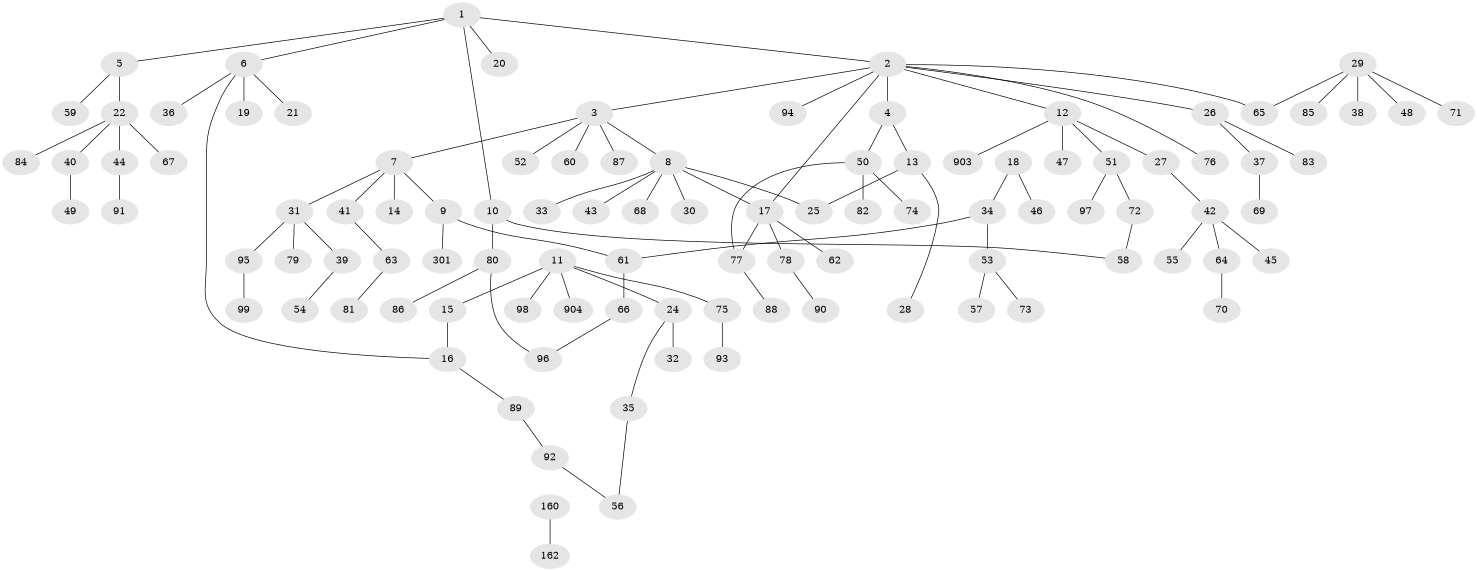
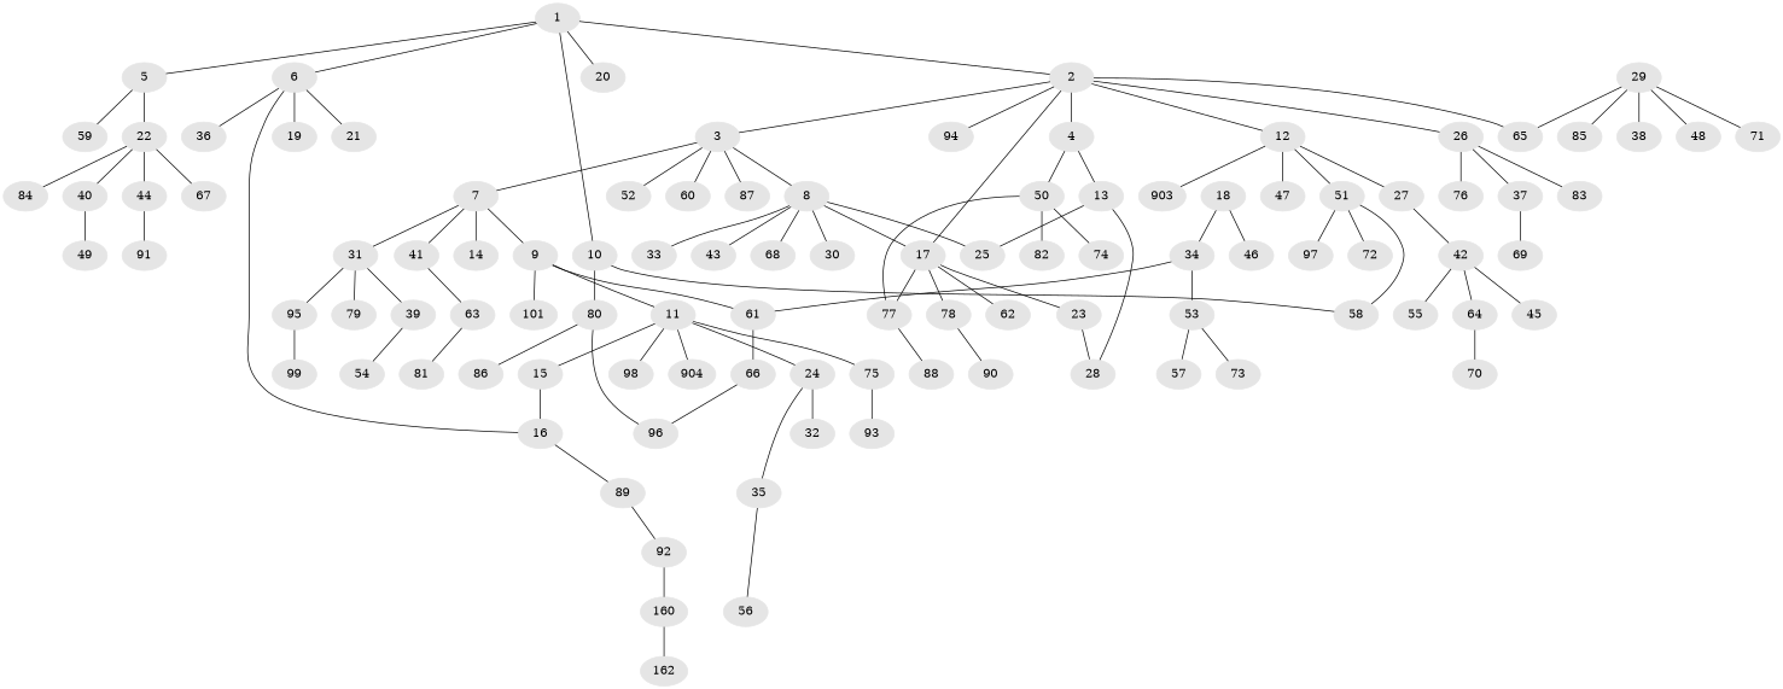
  graph {
    node [color=gray90 style=filled]
    1
    2
    5
    6
    10
    20
    3
    4
    12
    17
    26
    65
    76
    94
    22
    59
    16
    19
    21
    36
    58
    80
    7
    8
    52
    60
    87
    13
    50
    27
    47
    51
    n33 [label=903]
+   23
    62
    77
    78
    37
    83
    9
    14
    31
    41
    25
    30
    33
    43
    68
    28
    74
    82
    40
    44
    67
    84
    89
    11
    61
-   101 [label=301]
+   101
    39
    79
    95
    63
    15
    24
    75
    98
    n68 [label=904]
    66
    96
    86
    32
    35
    93
    18
    34
    46
    42
    72
    97
    92
    88
    90
    53
    49
    91
    29
    38
    48
    71
    85
    56
    69
    45
    55
    64
    54
    99
    57
    73
    81
    70
    n103 [label=160]
    n104 [label=162]
    1 -- 2
    1 -- 5
    1 -- 6
    1 -- 10
    1 -- 20
    2 -- 3
    2 -- 4
    2 -- 12
    2 -- 17
    2 -- 26
    2 -- 65
-   2 -- 76
+   26 -- 76
    2 -- 94
    5 -- 22
    5 -- 59
    6 -- 16
    6 -- 19
    6 -- 21
    6 -- 36
    10 -- 58
    10 -- 80
    3 -- 7
    3 -- 8
    3 -- 52
    3 -- 60
    3 -- 87
    4 -- 13
    4 -- 50
    12 -- 27
    12 -- 47
    12 -- 51
    12 -- n33
+   17 -- 23
    17 -- 62
    17 -- 77
    17 -- 78
    26 -- 37
    26 -- 83
    22 -- 40
    22 -- 44
    22 -- 67
    22 -- 84
    16 -- 89
    80 -- 96
    80 -- 86
    7 -- 9
    7 -- 14
    7 -- 31
    7 -- 41
    8 -- 17
    8 -- 25
    8 -- 30
    8 -- 33
    8 -- 43
    8 -- 68
    13 -- 25
    13 -- 28
    50 -- 77
    50 -- 74
    50 -- 82
    27 -- 42
-   72 -- 58
+   51 -- 58
    51 -- 72
    51 -- 97
+   23 -- 28
    77 -- 88
    78 -- 90
    37 -- 69
+   9 -- 11
    9 -- 61
    9 -- 101
    31 -- 39
    31 -- 79
    31 -- 95
    41 -- 63
    40 -- 49
    44 -- 91
    89 -- 92
    11 -- 15
    11 -- 24
    11 -- 75
    11 -- 98
    11 -- n68
    61 -- 66
    39 -- 54
    95 -- 99
    63 -- 81
    15 -- 16
    24 -- 32
    24 -- 35
    75 -- 93
    66 -- 96
    35 -- 56
    18 -- 34
    18 -- 46
    34 -- 61
    34 -- 53
    42 -- 45
    42 -- 55
    42 -- 64
-   92 -- 56
+   92 -- n103
    53 -- 57
    53 -- 73
    29 -- 65
    29 -- 38
    29 -- 48
    29 -- 71
    29 -- 85
    64 -- 70
    n103 -- n104
  }
